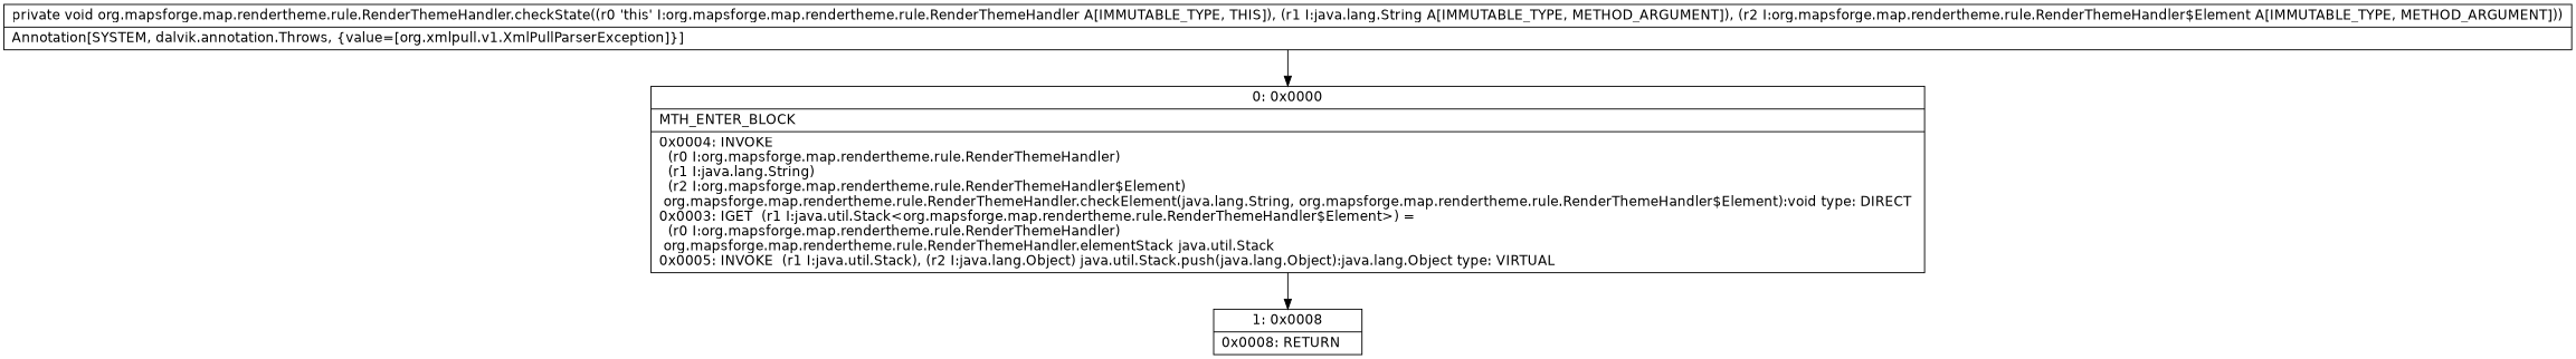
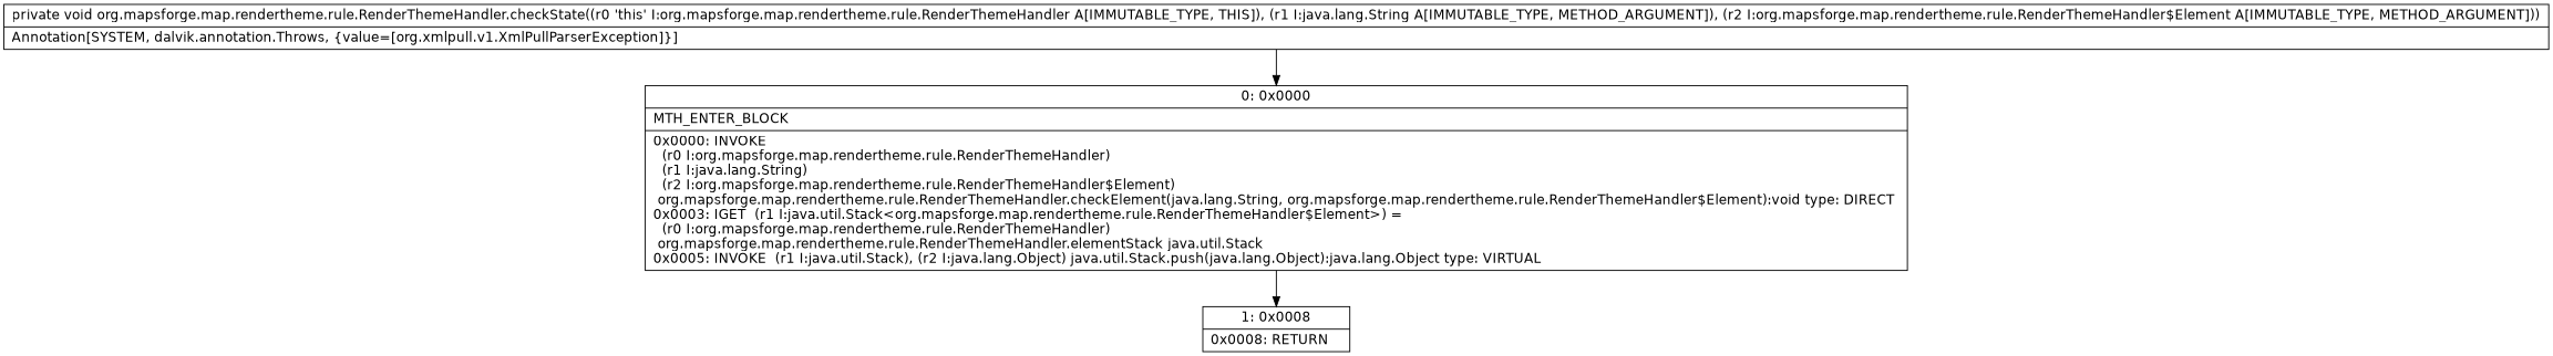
  digraph {
    fontname="DejaVu Sans"
    node [shape=record fontname="DejaVu Sans"]
    edge [fontname="DejaVu Sans"]
-   n1 [label="{0\:\ 0x0000|MTH_ENTER_BLOCK\l|0x0004: INVOKE  \l  (r0 I:org.mapsforge.map.rendertheme.rule.RenderThemeHandler)\l  (r1 I:java.lang.String)\l  (r2 I:org.mapsforge.map.rendertheme.rule.RenderThemeHandler$Element)\l org.mapsforge.map.rendertheme.rule.RenderThemeHandler.checkElement(java.lang.String, org.mapsforge.map.rendertheme.rule.RenderThemeHandler$Element):void type: DIRECT \l0x0003: IGET  (r1 I:java.util.Stack\<org.mapsforge.map.rendertheme.rule.RenderThemeHandler$Element\>) = \l  (r0 I:org.mapsforge.map.rendertheme.rule.RenderThemeHandler)\l org.mapsforge.map.rendertheme.rule.RenderThemeHandler.elementStack java.util.Stack \l0x0005: INVOKE  (r1 I:java.util.Stack), (r2 I:java.lang.Object) java.util.Stack.push(java.lang.Object):java.lang.Object type: VIRTUAL \l}"]
+   n1 [label="{0\:\ 0x0000|MTH_ENTER_BLOCK\l|0x0000: INVOKE  \l  (r0 I:org.mapsforge.map.rendertheme.rule.RenderThemeHandler)\l  (r1 I:java.lang.String)\l  (r2 I:org.mapsforge.map.rendertheme.rule.RenderThemeHandler$Element)\l org.mapsforge.map.rendertheme.rule.RenderThemeHandler.checkElement(java.lang.String, org.mapsforge.map.rendertheme.rule.RenderThemeHandler$Element):void type: DIRECT \l0x0003: IGET  (r1 I:java.util.Stack\<org.mapsforge.map.rendertheme.rule.RenderThemeHandler$Element\>) = \l  (r0 I:org.mapsforge.map.rendertheme.rule.RenderThemeHandler)\l org.mapsforge.map.rendertheme.rule.RenderThemeHandler.elementStack java.util.Stack \l0x0005: INVOKE  (r1 I:java.util.Stack), (r2 I:java.lang.Object) java.util.Stack.push(java.lang.Object):java.lang.Object type: VIRTUAL \l}"]
    n2 [label="{1\:\ 0x0008|0x0008: RETURN   \l}"]
    n3 [label="{private void org.mapsforge.map.rendertheme.rule.RenderThemeHandler.checkState((r0 'this' I:org.mapsforge.map.rendertheme.rule.RenderThemeHandler A[IMMUTABLE_TYPE, THIS]), (r1 I:java.lang.String A[IMMUTABLE_TYPE, METHOD_ARGUMENT]), (r2 I:org.mapsforge.map.rendertheme.rule.RenderThemeHandler$Element A[IMMUTABLE_TYPE, METHOD_ARGUMENT]))  | Annotation[SYSTEM, dalvik.annotation.Throws, \{value=[org.xmlpull.v1.XmlPullParserException]\}]\l}"]
    n1 -> n2
    n3 -> n1
  }
